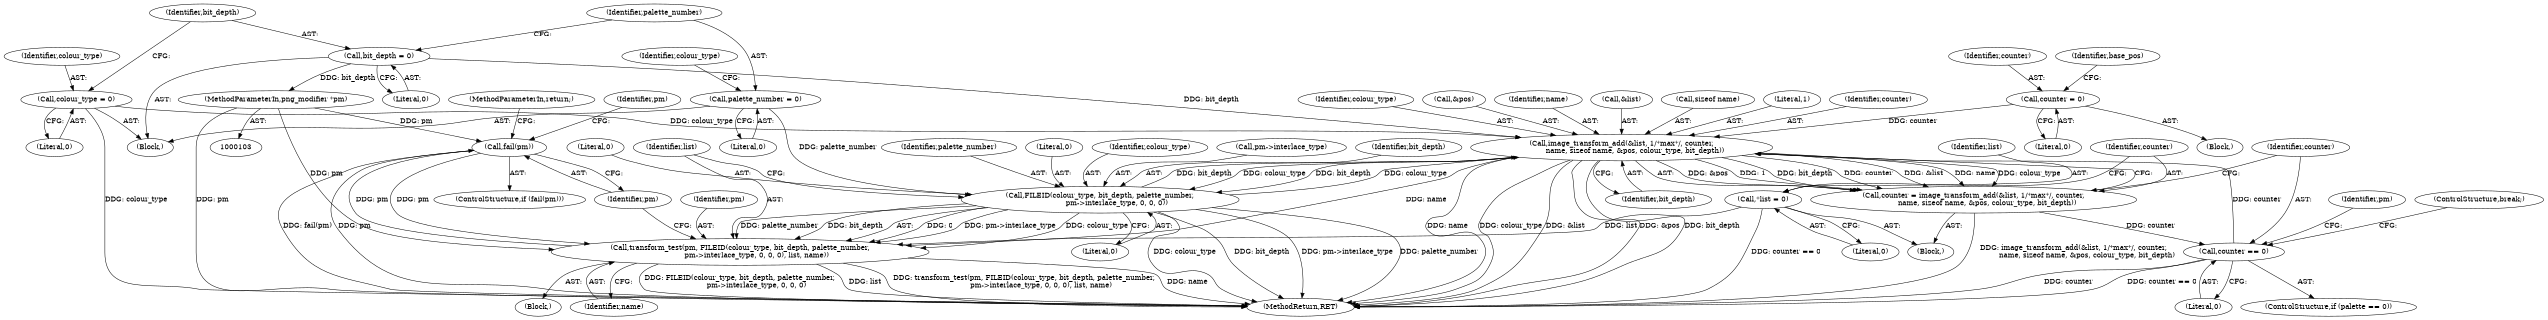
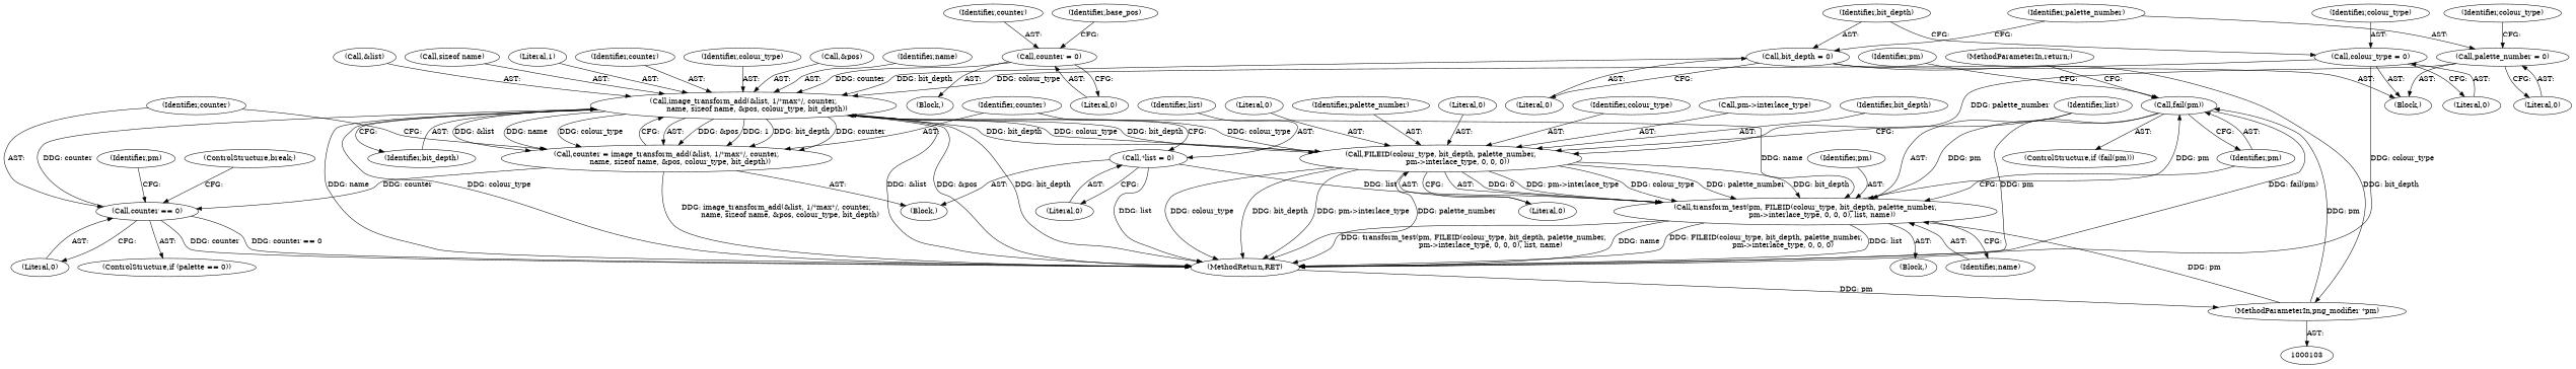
  digraph {
    n1 [label="(Call,fail(pm))"]
    n2 [label="(Call,transform_test(pm, FILEID(colour_type, bit_depth, palette_number,\n               pm->interlace_type, 0, 0, 0), list, name))"]
    n3 [label="(Identifier,pm)"]
    n4 [label="(MethodReturn,RET)"]
    n5 [label="(ControlStructure,if (fail(pm)))"]
    n6 [label="(Block,)"]
    n7 [label="(Identifier,name)"]
    n8 [label="(MethodParameterIn,png_modifier *pm)"]
    1000103
    n10 [label="(Call,FILEID(colour_type, bit_depth, palette_number,\n               pm->interlace_type, 0, 0, 0))"]
    n11 [label="(Call,image_transform_add(&list, 1/*max*/, counter,\n            name, sizeof name, &pos, colour_type, bit_depth))"]
    n12 [label="(Literal,0)"]
    n13 [label="(Call,counter = image_transform_add(&list, 1/*max*/, counter,\n            name, sizeof name, &pos, colour_type, bit_depth))"]
    n14 [label="(Identifier,bit_depth)"]
    n15 [label="(Call,counter == 0)"]
    n16 [label="(Block,)"]
    n17 [label="(Literal,0)"]
    n18 [label="(ControlStructure,if (palette == 0))"]
    n19 [label="(Call,counter = 0)"]
    n20 [label="(Literal,0)"]
    n21 [label="(Block,)"]
    n22 [label="(Call,colour_type = 0)"]
    n23 [label="(Block,)"]
    n24 [label="(Literal,0)"]
    n25 [label="(Call,bit_depth = 0)"]
    n26 [label="(Literal,0)"]
    n27 [label="(Call,palette_number = 0)"]
    n28 [label="(Literal,0)"]
    n29 [label="(Call,*list = 0)"]
    n30 [label="(Literal,0)"]
    n31 [label="(Identifier,colour_type)"]
    n32 [label="(Call,sizeof name)"]
    n33 [label="(MethodParameterIn,return;)"]
    n34 [label="(Identifier,counter)"]
    n35 [label="(Literal,1)"]
    n36 [label="(Literal,0)"]
    n37 [label="(Identifier,pm)"]
    n38 [label="(Identifier,counter)"]
    n39 [label="(Identifier,palette_number)"]
    n40 [label="(Identifier,bit_depth)"]
    n41 [label="(Identifier,counter)"]
    n42 [label="(Identifier,colour_type)"]
    n43 [label="(Identifier,counter)"]
    n44 [label="(Call,&pos)"]
    n45 [label="(Identifier,pm)"]
    n46 [label="(Identifier,palette_number)"]
    n47 [label="(Identifier,base_pos)"]
    n48 [label="(Identifier,list)"]
    n49 [label="(Literal,0)"]
    n50 [label="(Identifier,pm)"]
    n51 [label="(Identifier,colour_type)"]
    n52 [label="(Call,pm->interlace_type)"]
    n53 [label="(Identifier,name)"]
    n54 [label="(Call,&list)"]
    n55 [label="(Identifier,bit_depth)"]
    n56 [label="(Identifier,colour_type)"]
    n57 [label="(ControlStructure,break;)"]
    n58 [label="(Identifier,list)"]
    n1 -> n2 [label="DDG: pm"]
    n1 -> n3 [label="CFG: "]
    n1 -> n4 [label="DDG: pm"]
    n1 -> n4 [label="DDG: fail(pm)"]
    n1 -> n5 [label="AST: "]
    n2 -> n1 [label="DDG: pm"]
    n2 -> n4 [label="DDG: list"]
    n2 -> n4 [label="DDG: transform_test(pm, FILEID(colour_type, bit_depth, palette_number,\n               pm->interlace_type, 0, 0, 0), list, name)"]
    n2 -> n4 [label="DDG: name"]
    n2 -> n4 [label="DDG: FILEID(colour_type, bit_depth, palette_number,\n               pm->interlace_type, 0, 0, 0)"]
    n2 -> n6 [label="AST: "]
    n2 -> n7 [label="CFG: "]
    n3 -> n1 [label="AST: "]
    n3 -> n2 [label="CFG: "]
    n7 -> n2 [label="AST: "]
    n8 -> n1 [label="DDG: pm"]
    n8 -> n2 [label="DDG: pm"]
-   n8 -> n4 [label="DDG: pm"]
+   n4 -> n8 [label="DDG: pm"]
    n8 -> 1000103 [label="AST: "]
    n10 -> n2 [label="AST: "]
    n10 -> n2 [label="DDG: 0"]
    n10 -> n2 [label="DDG: pm->interlace_type"]
    n10 -> n2 [label="DDG: colour_type"]
    n10 -> n2 [label="DDG: palette_number"]
    n10 -> n2 [label="DDG: bit_depth"]
    n10 -> n4 [label="DDG: colour_type"]
    n10 -> n4 [label="DDG: bit_depth"]
    n10 -> n4 [label="DDG: pm->interlace_type"]
    n10 -> n4 [label="DDG: palette_number"]
    n10 -> n11 [label="DDG: colour_type"]
    n10 -> n11 [label="DDG: bit_depth"]
    n10 -> n12 [label="CFG: "]
    n11 -> n2 [label="DDG: name"]
    n11 -> n4 [label="DDG: name"]
    n11 -> n4 [label="DDG: colour_type"]
    n11 -> n4 [label="DDG: &list"]
    n11 -> n4 [label="DDG: &pos"]
    n11 -> n4 [label="DDG: bit_depth"]
    n11 -> n10 [label="DDG: colour_type"]
    n11 -> n10 [label="DDG: bit_depth"]
    n11 -> n13 [label="AST: "]
    n11 -> n13 [label="DDG: &pos"]
    n11 -> n13 [label="DDG: 1"]
    n11 -> n13 [label="DDG: bit_depth"]
    n11 -> n13 [label="DDG: counter"]
    n11 -> n13 [label="DDG: &list"]
    n11 -> n13 [label="DDG: name"]
    n11 -> n13 [label="DDG: colour_type"]
    n11 -> n14 [label="CFG: "]
    n12 -> n10 [label="AST: "]
    n13 -> n4 [label="DDG: image_transform_add(&list, 1/*max*/, counter,\n            name, sizeof name, &pos, colour_type, bit_depth)"]
    n13 -> n11 [label="CFG: "]
    n13 -> n15 [label="DDG: counter"]
    n13 -> n16 [label="AST: "]
    n14 -> n11 [label="AST: "]
    n15 -> n4 [label="DDG: counter"]
    n15 -> n4 [label="DDG: counter == 0"]
    n15 -> n11 [label="DDG: counter"]
    n15 -> n17 [label="CFG: "]
    n15 -> n18 [label="AST: "]
    n17 -> n15 [label="AST: "]
    n19 -> n11 [label="DDG: counter"]
    n19 -> n20 [label="CFG: "]
    n19 -> n21 [label="AST: "]
    n20 -> n19 [label="AST: "]
    n22 -> n4 [label="DDG: colour_type"]
    n22 -> n11 [label="DDG: colour_type"]
    n22 -> n23 [label="AST: "]
    n22 -> n24 [label="CFG: "]
    n24 -> n22 [label="AST: "]
    n25 -> n8 [label="DDG: bit_depth"]
    n25 -> n11 [label="DDG: bit_depth"]
    n25 -> n23 [label="AST: "]
    n25 -> n26 [label="CFG: "]
    n26 -> n25 [label="AST: "]
    n27 -> n10 [label="DDG: palette_number"]
    n27 -> n23 [label="AST: "]
    n27 -> n28 [label="CFG: "]
    n28 -> n27 [label="AST: "]
    n29 -> n2 [label="DDG: list"]
-   n29 -> n4 [label="DDG: counter == 0"]
+   n29 -> n4 [label="DDG: list"]
    n29 -> n16 [label="AST: "]
    n29 -> n30 [label="CFG: "]
    n30 -> n29 [label="AST: "]
    n31 -> n27 [label="CFG: "]
    n32 -> n11 [label="AST: "]
    n33 -> n1 [label="CFG: "]
    n34 -> n13 [label="AST: "]
    n34 -> n29 [label="CFG: "]
    n35 -> n11 [label="AST: "]
    n36 -> n10 [label="AST: "]
    n37 -> n2 [label="AST: "]
    n38 -> n11 [label="AST: "]
    n39 -> n10 [label="AST: "]
    n40 -> n22 [label="CFG: "]
    n40 -> n25 [label="AST: "]
    n41 -> n19 [label="AST: "]
    n42 -> n11 [label="AST: "]
    n43 -> n13 [label="CFG: "]
    n43 -> n15 [label="AST: "]
    n44 -> n11 [label="AST: "]
    n45 -> n15 [label="CFG: "]
    n46 -> n25 [label="CFG: "]
    n46 -> n27 [label="AST: "]
    n47 -> n19 [label="CFG: "]
    n48 -> n29 [label="AST: "]
    n49 -> n10 [label="AST: "]
    n50 -> n1 [label="CFG: "]
    n51 -> n10 [label="AST: "]
    n52 -> n10 [label="AST: "]
    n53 -> n11 [label="AST: "]
    n54 -> n11 [label="AST: "]
    n55 -> n10 [label="AST: "]
    n56 -> n22 [label="AST: "]
    n57 -> n15 [label="CFG: "]
    n58 -> n2 [label="AST: "]
    n58 -> n10 [label="CFG: "]
  }
